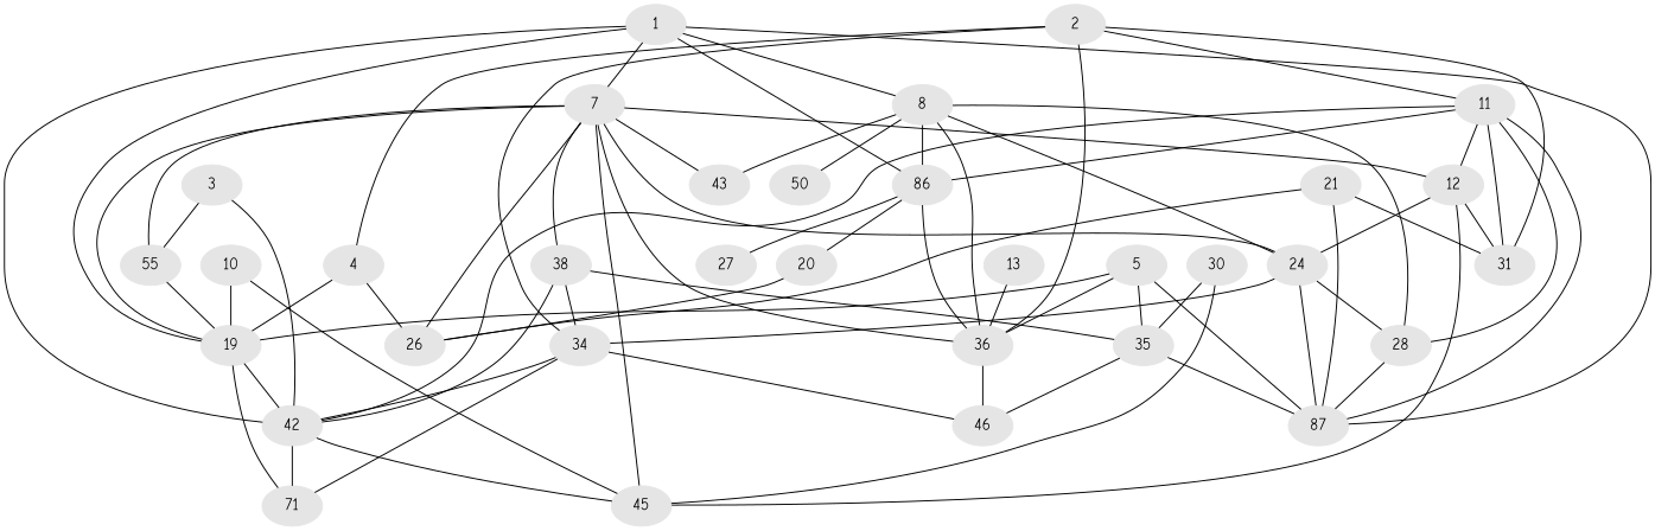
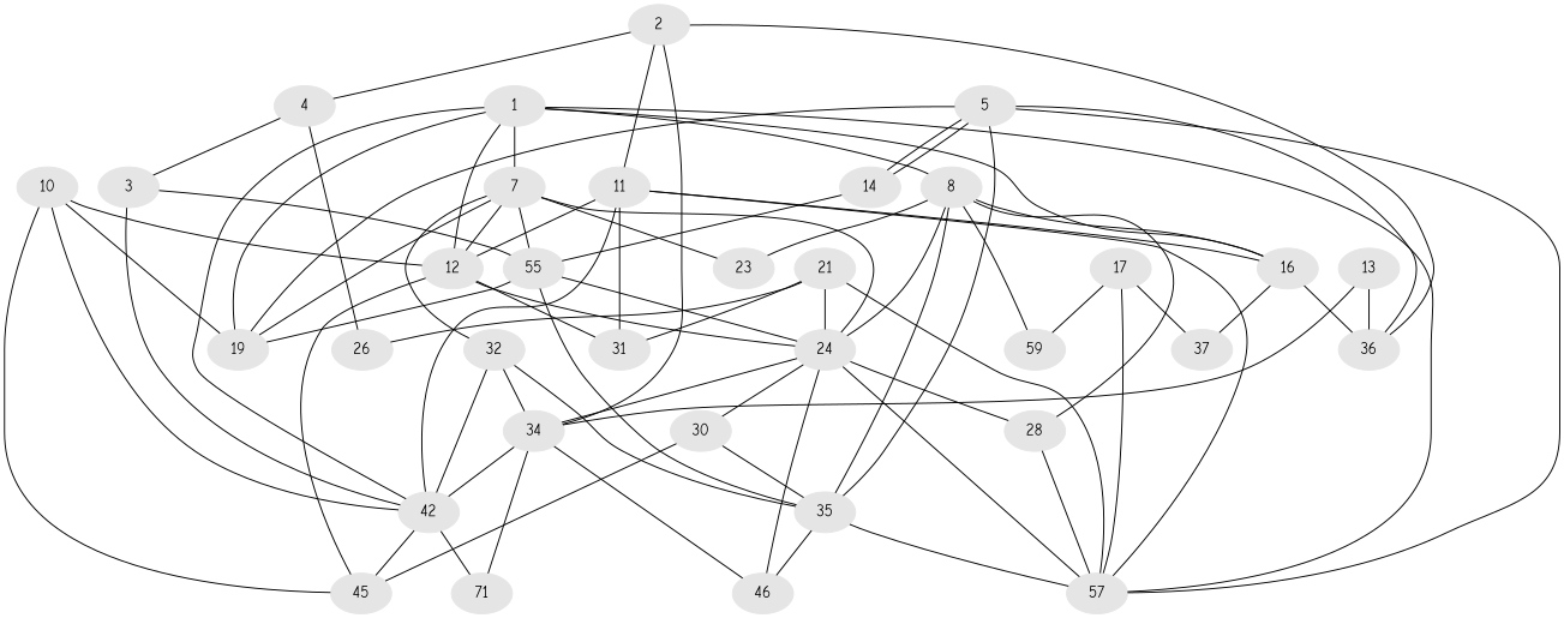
  graph {
    fontname="Comic Neue"
    node [color=gray90 fontname="Comic Neue" style=filled]
    edge [fontname="Comic Neue"]
    1 [super="+47"]
    7 [super="+22"]
    8 [super="+18"]
    12 [super="+43"]
-   16 [super="+49" label=86]
+   16 [super="+49"]
    42 [super="+54"]
-   57 [super="+60" label=87]
+   57 [super="+60"]
    19 [super="+51"]
    36 [super="+44"]
    n10 [label=55 super="+29"]
    26 [super="+58"]
-   23 [label=43]
+   23
    24 [super="+40"]
-   32 [label=38]
+   32
    45 [super="+55"]
    35 [super="+56"]
    28 [super="+48"]
-   59 [label=50]
+   59
    10 [super="+53"]
    31
-   27
-   20
+   27 [label=37]
    n23 [label=71]
    2 [super="+39"]
    4 [super="+9"]
    11 [super="+25"]
    34 [super="+37"]
    46
    3 [super="+6"]
    5 [super="+38"]
+   14
    30 [super="+50"]
    13
+   17 [super="+52"]
    21 [super="+33"]
    1 -- 7
    1 -- 8
+   1 -- 12
    1 -- 16
    1 -- 42
    1 -- 57
    1 -- 19
    7 -- 12 [weight=2]
    7 -- 19
-   7 -- 36
    7 -- n10
-   7 -- 26 [weight=2]
    7 -- 23
    7 -- 24
    7 -- 32
-   7 -- 45
    8 -- 16
    8 -- 23
    8 -- 24
-   8 -- 36
+   8 -- 35
    8 -- 28
    8 -- 59
    12 -- 24
    12 -- 45
    12 -- 31
    16 -- 36
    16 -- 27
-   16 -- 20
    42 -- 45
    42 -- n23
-   19 -- 42
-   19 -- n23
+   10 -- 42
    n10 -- 19
+   n10 -- 24
+   n10 -- 35
    24 -- 57 [weight=2]
    24 -- 28
    24 -- 34
-   36 -- 46
+   24 -- 46
+   24 -- 30
    32 -- 42
    32 -- 35
    32 -- 34
    35 -- 57 [weight=2]
    35 -- 46
    28 -- 57
+   10 -- 12
    10 -- 19
    10 -- 45
-   20 -- 26
    2 -- 36
-   2 -- 31
    2 -- 4
    2 -- 11
    2 -- 34
-   4 -- 19
+   4 -- 3
    4 -- 26 [weight=2]
    11 -- 12
    11 -- 16
    11 -- 42
    11 -- 57 [weight=2]
-   11 -- 28
    11 -- 31
    34 -- 42 [weight=2]
    34 -- n23
    34 -- 46
    3 -- 42
    3 -- n10 [weight=2]
    5 -- 57
    5 -- 19
    5 -- 36
    5 -- 35
+   5 -- 14
+   5 -- 14
+   14 -- n10
    30 -- 45
    30 -- 35
    13 -- 36
+   13 -- 34
+   17 -- 57
+   17 -- 59
+   17 -- 27
    21 -- 57
    21 -- 26
+   21 -- 24
    21 -- 31
  }
